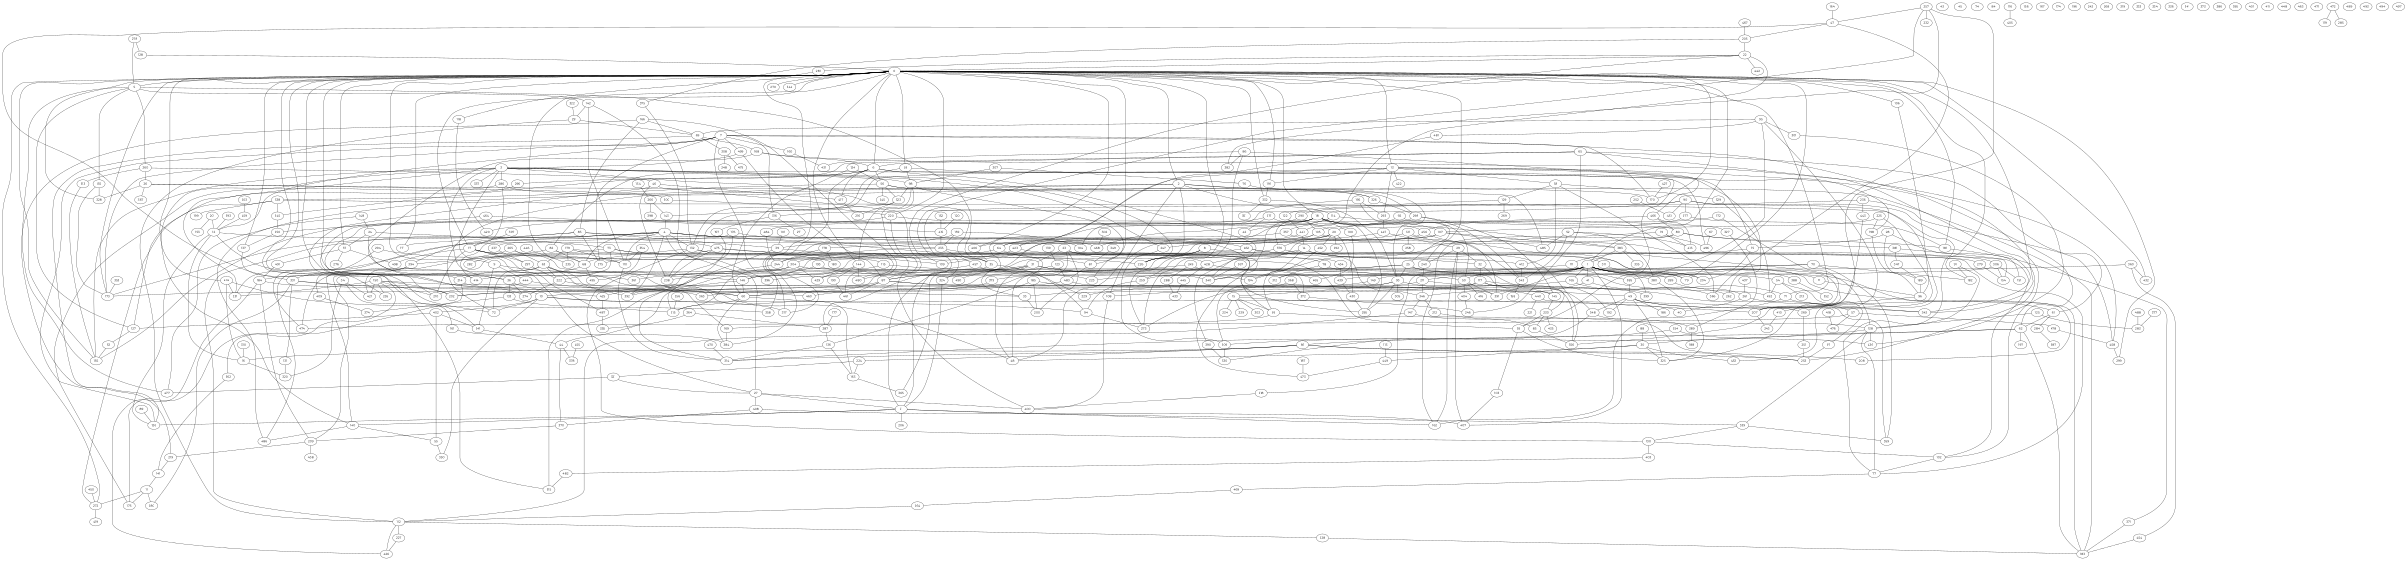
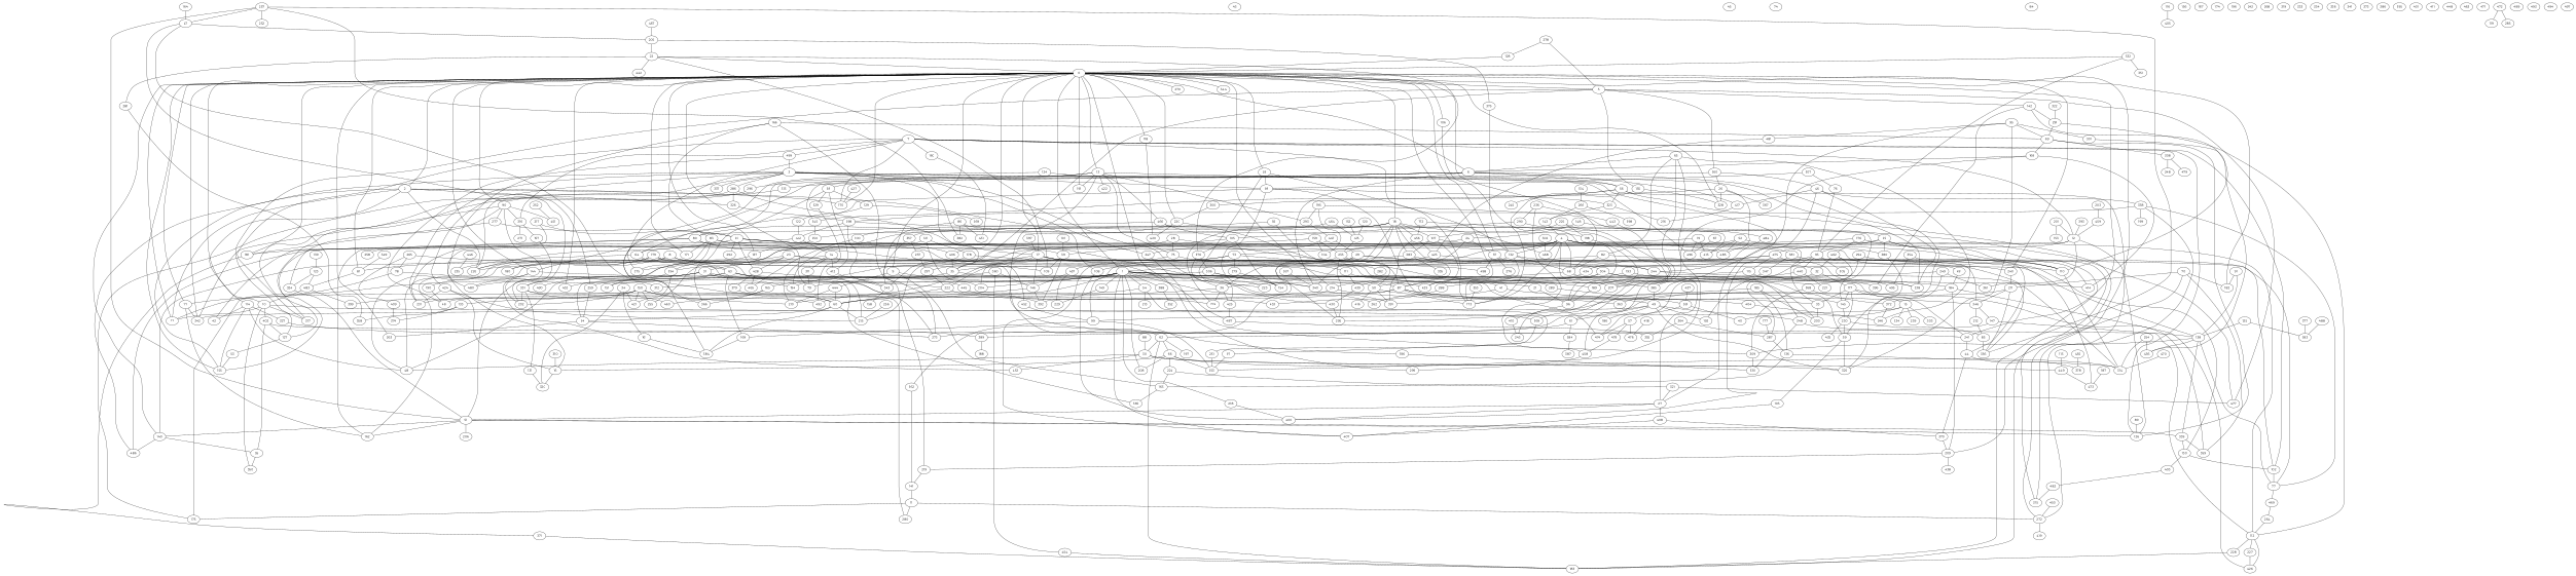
  graph {
    fontname=Montserrat
    node [fontname=Montserrat]
    edge [fontname=Montserrat]
    0
    1
    2
    5
    6
    9
    10
    13
    17
    18
    37
    58
    71
    72
    79
    81
    106
    118
    137
    140
    144
    155
    170
    171
    173
    182
    191
    214
    240
    241
    259
+   263
    270
    272
    299
    328
    342
    344
    406
    432
    21
    41
    50
    54
    149
    165
    204
    208
    218
    223
    289
    312
    388
    391
    396
    399
    407
    108
    114
    226
    326
    486
    35
    127
    135
    142
    260
    477
    56
    59
    296
    340
    345
    384
    417
    163
    444
    317
    350
    369
    402
    38
    62
    64
    75
    238
    293
    422
    466
    146
    210
    297
    487
    498
    468
    87
    100
    107
    274
    295
    383
    456
    276
    491
    98
    132
    262
    162
    483
    96
    420
    255
    55
    480
    429
    190
    332
    33
    362
    211
    44
    94
    419
    346
    404
    416
    97
    213
    492
    229
    366
    460
    400
    261
    352
    48
    42
    327
    298
    3
    27
    36
    231
    247
    286
    337
    424
    496
    51
    408
    133
    425
    323
    363
    309
    175
    16
    215
    4
    68
    110
    112
    233
    392
    200
    495
    314
    227
    228
    426
    130
    304
    457
    53
    291
    26
    46
    313
    183
    315
    245
    325
    103
    250
    216
    7
    12
    102
    126
    160
    275
    316
    499
    361
    475
    77
    431
    157
    271
    461
    8
    207
    273
    243
    365
    60
    251
    11
    280
    320
    115
    434
    412
    129
    329
    30
    66
    197
    111
    447
    413
    80
    105
    14
    194
    311
    390
    330
    343
    15
    40
    99
    234
    239
    303
    169
    253
    222
    355
    49
    145
    465
    485
    138
    335
    423
    19
    20
    292
    428
    430
    452
    379
    445
    410
    22
    109
    281
    376
    442
    358
    306
    23
    31
    356
    490
    24
    73
    279
    282
    25
    93
    202
    380
    305
    440
    300
    367
    220
    206
    339
    370
    28
    151
    189
    29
    32
    117
    192
    449
    453
    473
    359
    230
    34
    161
    421
    374
    184
    122
    269
    39
    147
    212
    43
    378
    209
    45
    338
    199
    47
    205
    331
    375
    131
    61
    186
    348
    284
    246
    52
    158
    441
    143
    57
    474
    476
    478
    458
    387
    224
    63
    65
    82
    394
    321
    67
    69
    168
    308
    414
    248
    479
    70
    219
    438
    154
    74
    385
    439
    76
    469
    264
    78
    181
    381
    371
    347
    83
    84
    85
    86
    198
    382
    88
    89
    90
    277
    324
    451
    91
    436
    92
    357
    237
    221
    95
    301
    481
    101
    113
    389
    116
    405
    435
    120
    415
    121
    178
    258
    180
    244
    123
    124
    125
    283
    128
    403
    482
    134
    266
    398
    136
    139
    141
    188
    148
    150
    152
    156
    159
    104
    164
    166
    167
    172
    174
    176
    462
    287
    177
    179
    235
    185
    187
    351
    193
    195
    196
    201
    153
    203
    459
    217
    225
    236
    290
    443
    484
    242
    249
    288
    372
    433
    252
    254
    256
    257
    232
    265
    409
    267
    268
    278
    294
    302
    307
    310
    319
    322
    333
    334
    336
    341
    349
    353
    354
    360
    454
    364
    368
    373
    377
    386
    393
    395
    397
    401
    411
    418
    427
    437
    446
    448
    450
    455
    463
    464
    467
    470
    471
    472
    119
    285
    488
    489
    493
    494
    497
    0 -- 1
    0 -- 2
    0 -- 5
    0 -- 6
    0 -- 9
    0 -- 10
    0 -- 13
    0 -- 17
    0 -- 18
    0 -- 37
    0 -- 58
    0 -- 71
    0 -- 72
    0 -- 79
    0 -- 81
    0 -- 106
    0 -- 118
    0 -- 137
    0 -- 140
    0 -- 144
    0 -- 155
    0 -- 170
    0 -- 171
    0 -- 173
    0 -- 182
    0 -- 191
    0 -- 214
    0 -- 240
    0 -- 241
    0 -- 259
+   0 -- 263
    0 -- 270
    0 -- 272
    0 -- 299
    0 -- 328
    0 -- 342
    0 -- 344
    0 -- 406
    0 -- 432
    1 -- 79
    1 -- 259
    1 -- 21
    1 -- 41
    1 -- 50
    1 -- 54
    1 -- 149
    1 -- 165
    1 -- 204
    1 -- 208
    1 -- 218
    1 -- 223
    1 -- 289
    1 -- 312
    1 -- 388
    1 -- 391
    1 -- 396
    1 -- 399
    1 -- 407
    2 -- 72
    2 -- 170
    2 -- 108
    2 -- 114
    2 -- 226
    2 -- 326
    2 -- 486
    5 -- 35
    5 -- 127
    5 -- 135
    5 -- 142
    5 -- 260
    5 -- 477
    6 -- 56
    6 -- 59
    6 -- 296
    6 -- 340
    6 -- 345
    6 -- 384
    6 -- 417
    9 -- 241
    9 -- 163
    9 -- 444
    10 -- 72
    10 -- 317
    10 -- 350
    10 -- 369
    10 -- 402
    13 -- 191
    13 -- 38
    13 -- 62
    13 -- 64
    13 -- 75
    13 -- 238
    13 -- 293
    13 -- 422
    13 -- 466
    17 -- 59
    17 -- 146
    17 -- 210
    17 -- 297
    17 -- 487
    17 -- 498
    18 -- 340
    18 -- 210
    18 -- 468
    18 -- 87
    18 -- 100
    18 -- 107
    18 -- 274
    18 -- 295
    18 -- 383
    18 -- 456
    37 -- 498
    37 -- 276
    37 -- 491
    58 -- 98
    58 -- 132
    58 -- 262
    71 -- 342
    71 -- 162
    81 -- 483
    106 -- 96
    118 -- 420
    137 -- 255
    140 -- 486
    140 -- 55
    144 -- 480
    144 -- 429
    144 -- 190
-   191 -- 332
    214 -- 33
    214 -- 362
    240 -- 211
    241 -- 44
    259 -- 94
    272 -- 419
    406 -- 35
    21 -- 96
    41 -- 262
    41 -- 346
    50 -- 391
    50 -- 404
    50 -- 416
    54 -- 97
    54 -- 213
    54 -- 492
    149 -- 229
    165 -- 366
    165 -- 460
    218 -- 400
    289 -- 261
    388 -- 352
    108 -- 400
    114 -- 48
    114 -- 42
    114 -- 327
    326 -- 298
    35 -- 87
    35 -- 94
    127 -- 53
    135 -- 173
    135 -- 328
    142 -- 396
    142 -- 110
    142 -- 291
    260 -- 26
    260 -- 46
    260 -- 313
    56 -- 298
    56 -- 323
    56 -- 183
    56 -- 315
    56 -- 245
    59 -- 325
    59 -- 103
    296 -- 127
    345 -- 250
    417 -- 216
    163 -- 365
    444 -- 210
    444 -- 60
    369 -- 251
    402 -- 241
    402 -- 127
    402 -- 55
    38 -- 366
    38 -- 412
    38 -- 129
    38 -- 329
    62 -- 183
    62 -- 30
    62 -- 66
    62 -- 197
    64 -- 81
    64 -- 215
    75 -- 204
    75 -- 111
    293 -- 447
    466 -- 413
    466 -- 80
    466 -- 105
    146 -- 392
    146 -- 60
    297 -- 222
    487 -- 355
    87 -- 173
    87 -- 461
    87 -- 60
    87 -- 49
    87 -- 145
    100 -- 465
    107 -- 383
    107 -- 429
    107 -- 231
    107 -- 485
    383 -- 1
    383 -- 138
    383 -- 335
    456 -- 391
    456 -- 423
    491 -- 184
    98 -- 144
    98 -- 223
    98 -- 323
    98 -- 363
    132 -- 35
    132 -- 87
    132 -- 68
    132 -- 130
    483 -- 10
    483 -- 399
    96 -- 410
    55 -- 350
    190 -- 461
    332 -- 0
    332 -- 93
    332 -- 351
    33 -- 200
    362 -- 141
    211 -- 346
    211 -- 273
    211 -- 356
    44 -- 370
    44 -- 378
+   94 -- 263
    94 -- 273
    346 -- 147
    346 -- 212
    404 -- 246
    97 -- 253
    261 -- 40
    261 -- 57
    327 -- 389
    298 -- 343
    298 -- 145
    298 -- 441
    3 -- 155
    3 -- 226
    3 -- 35
    3 -- 98
    3 -- 27
    3 -- 36
    3 -- 231
    3 -- 247
    3 -- 286
    3 -- 337
    3 -- 424
    3 -- 496
    27 -- 400
    27 -- 51
    27 -- 408
    36 -- 274
    36 -- 133
    36 -- 425
    247 -- 309
    286 -- 17
    286 -- 326
    286 -- 175
    424 -- 231
    424 -- 16
    424 -- 215
    51 -- 140
    51 -- 162
    51 -- 126
    51 -- 206
    51 -- 339
    408 -- 407
    408 -- 370
    133 -- 358
    133 -- 374
    425 -- 487
    323 -- 216
    323 -- 143
    309 -- 330
    16 -- 320
    4 -- 173
    4 -- 486
    4 -- 468
    4 -- 132
    4 -- 33
    4 -- 27
    4 -- 68
    4 -- 110
    4 -- 112
    4 -- 233
    4 -- 392
    68 -- 0
    68 -- 214
    68 -- 495
    110 -- 314
    112 -- 227
    112 -- 228
    112 -- 426
    233 -- 295
    233 -- 304
    233 -- 457
    227 -- 426
    228 -- 183
    130 -- 102
    130 -- 403
    304 -- 429
    304 -- 36
    304 -- 184
    304 -- 348
    457 -- 146
    457 -- 229
    53 -- 155
    291 -- 112
    291 -- 69
    26 -- 328
    26 -- 485
    26 -- 300
    26 -- 367
    46 -- 417
    46 -- 238
    46 -- 400
    46 -- 338
    313 -- 155
    103 -- 407
    250 -- 137
    7 -- 170
    7 -- 173
    7 -- 317
    7 -- 12
    7 -- 102
    7 -- 126
    7 -- 160
    7 -- 275
    7 -- 316
    7 -- 499
    12 -- 16
    12 -- 126
    12 -- 361
    12 -- 475
    102 -- 77
    160 -- 431
    316 -- 157
    316 -- 271
    499 -- 3
    499 -- 461
    475 -- 140
    475 -- 238
    475 -- 115
    475 -- 434
    77 -- 469
    157 -- 202
    8 -- 226
    8 -- 48
    8 -- 207
    8 -- 273
    207 -- 243
    60 -- 384
    60 -- 94
    60 -- 215
    251 -- 253
    11 -- 272
    11 -- 175
    11 -- 280
    115 -- 50
    115 -- 414
    434 -- 439
    412 -- 343
    129 -- 122
    129 -- 269
    329 -- 492
    30 -- 48
    30 -- 325
    30 -- 449
    30 -- 453
    66 -- 208
    66 -- 16
    66 -- 314
    66 -- 253
    66 -- 224
    111 -- 385
    111 -- 439
    447 -- 247
    447 -- 29
    80 -- 162
    80 -- 109
    80 -- 181
    80 -- 381
    105 -- 376
    105 -- 39
    14 -- 275
    14 -- 412
    14 -- 194
    14 -- 311
    14 -- 390
    311 -- 79
    390 -- 330
    343 -- 158
    15 -- 40
    15 -- 99
    15 -- 234
    15 -- 239
    15 -- 303
    99 -- 169
    99 -- 253
    169 -- 384
    222 -- 274
    222 -- 60
    49 -- 342
    49 -- 325
    49 -- 192
    49 -- 61
    49 -- 186
    49 -- 348
    145 -- 230
    138 -- 309
    138 -- 77
    138 -- 339
    138 -- 436
    423 -- 99
    423 -- 244
    19 -- 496
    19 -- 413
    19 -- 194
    20 -- 406
    20 -- 226
    20 -- 292
    20 -- 428
    20 -- 430
    20 -- 452
    428 -- 465
    428 -- 379
    428 -- 445
    430 -- 295
    452 -- 99
    379 -- 60
    445 -- 433
    410 -- 243
    22 -- 0
    22 -- 109
    22 -- 281
    22 -- 376
    22 -- 442
    281 -- 358
    376 -- 425
    376 -- 306
    306 -- 340
    306 -- 151
    306 -- 154
    23 -- 48
    23 -- 200
    23 -- 428
    23 -- 31
    23 -- 356
    31 -- 340
    31 -- 480
    31 -- 51
    31 -- 365
    31 -- 194
    31 -- 490
    24 -- 37
    24 -- 36
    24 -- 73
    73 -- 226
    73 -- 222
    73 -- 279
    73 -- 282
    279 -- 154
    25 -- 183
    25 -- 315
    25 -- 93
    25 -- 202
    25 -- 380
    93 -- 108
    93 -- 295
    93 -- 44
    93 -- 305
    93 -- 440
    380 -- 325
    440 -- 207
    440 -- 221
    300 -- 220
    220 -- 0
    220 -- 87
    220 -- 420
    220 -- 80
    339 -- 130
    339 -- 359
    370 -- 209
    28 -- 75
    28 -- 151
    28 -- 189
    189 -- 96
    29 -- 240
    29 -- 407
    29 -- 162
    29 -- 32
    32 -- 117
    32 -- 192
    117 -- 33
    117 -- 15
    117 -- 145
    117 -- 359
    117 -- 230
    449 -- 473
    230 -- 59
    230 -- 85
    230 -- 435
    34 -- 320
    34 -- 161
    34 -- 421
    161 -- 384
    184 -- 363
    184 -- 426
    184 -- 209
    122 -- 441
    39 -- 392
    39 -- 109
    147 -- 112
    147 -- 389
    212 -- 85
    209 -- 219
    209 -- 438
    338 -- 272
    338 -- 345
    338 -- 77
    338 -- 199
    47 -- 366
    47 -- 205
    47 -- 331
    205 -- 22
    205 -- 375
    331 -- 460
    331 -- 280
    331 -- 202
    331 -- 131
    375 -- 132
    131 -- 320
    61 -- 62
    61 -- 284
    348 -- 330
    348 -- 138
    284 -- 387
    52 -- 413
    52 -- 343
    52 -- 485
    52 -- 380
    441 -- 64
    441 -- 14
    143 -- 4
    57 -- 474
    57 -- 476
    57 -- 478
    478 -- 458
    458 -- 299
    224 -- 163
    224 -- 321
    63 -- 72
    63 -- 48
    63 -- 392
    63 -- 169
    63 -- 222
    63 -- 474
    65 -- 6
    65 -- 253
    65 -- 61
    65 -- 246
    65 -- 82
    82 -- 68
    82 -- 77
    82 -- 394
    394 -- 421
    394 -- 331
    321 -- 477
    321 -- 27
    67 -- 496
    69 -- 126
    69 -- 168
    69 -- 308
    168 -- 6
    168 -- 458
    168 -- 414
    308 -- 248
    308 -- 479
    70 -- 182
    70 -- 211
    70 -- 359
    70 -- 209
    219 -- 141
    154 -- 105
    385 -- 49
    439 -- 430
    76 -- 93
    469 -- 264
    264 -- 112
    78 -- 71
    78 -- 312
    181 -- 0
    181 -- 371
    381 -- 102
    381 -- 347
    371 -- 183
    347 -- 189
    83 -- 171
    83 -- 275
    83 -- 473
    83 -- 39
    83 -- 394
    85 -- 356
    86 -- 431
    86 -- 273
    86 -- 198
    86 -- 382
    198 -- 96
    88 -- 30
    89 -- 126
    90 -- 342
    90 -- 316
    90 -- 453
    90 -- 277
    90 -- 324
    90 -- 451
    277 -- 20
    277 -- 181
    324 -- 51
    91 -- 182
    91 -- 138
    92 -- 50
    92 -- 357
    357 -- 343
    357 -- 237
    237 -- 297
    95 -- 325
    95 -- 69
    95 -- 385
    95 -- 301
    95 -- 481
    301 -- 436
    481 -- 423
    101 -- 39
    113 -- 449
    389 -- 188
    116 -- 405
    120 -- 415
    415 -- 233
    121 -- 204
    121 -- 178
    121 -- 258
    178 -- 180
    178 -- 244
    244 -- 238
    123 -- 483
    123 -- 324
    124 -- 56
    124 -- 60
    125 -- 138
    125 -- 283
    128 -- 0
    403 -- 482
    482 -- 315
    134 -- 266
    266 -- 143
    266 -- 398
    136 -- 163
    136 -- 314
    139 -- 123
    141 -- 11
    148 -- 477
    148 -- 24
    150 -- 210
    150 -- 255
    150 -- 492
    150 -- 231
    150 -- 175
    150 -- 202
    150 -- 421
    152 -- 415
    159 -- 317
    159 -- 233
    159 -- 104
    164 -- 47
    166 -- 480
    166 -- 69
    166 -- 219
    166 -- 83
    172 -- 456
    172 -- 207
    176 -- 215
    176 -- 414
    176 -- 462
    462 -- 346
    462 -- 32
    462 -- 287
    287 -- 136
    177 -- 287
    179 -- 110
    179 -- 63
    179 -- 180
    179 -- 235
    185 -- 391
    185 -- 200
    185 -- 136
    187 -- 473
    193 -- 223
    193 -- 314
    195 -- 293
    195 -- 25
    195 -- 104
    201 -- 12
    201 -- 153
    203 -- 459
    459 -- 12
-   217 -- 155
+   114 -- 155
    217 -- 42
    217 -- 20
    225 -- 369
    225 -- 107
    225 -- 198
    236 -- 458
    236 -- 290
    236 -- 443
    290 -- 105
    290 -- 484
    443 -- 207
    484 -- 244
    249 -- 361
    249 -- 288
    249 -- 372
    288 -- 433
    372 -- 246
    252 -- 451
    254 -- 314
    254 -- 436
    256 -- 215
    257 -- 51
    257 -- 356
    257 -- 47
    257 -- 382
    257 -- 232
    265 -- 63
    265 -- 78
    265 -- 409
    409 -- 374
    267 -- 340
    278 -- 5
    278 -- 128
    294 -- 110
    294 -- 474
    302 -- 468
    307 -- 98
    307 -- 76
    310 -- 16
    322 -- 291
    349 -- 81
    353 -- 173
    354 -- 110
    354 -- 495
    360 -- 432
    360 -- 146
    360 -- 454
    454 -- 183
    364 -- 355
    364 -- 287
    368 -- 309
    368 -- 372
    377 -- 283
    393 -- 12
    397 -- 17
    418 -- 476
    427 -- 170
    437 -- 261
    446 -- 235
    450 -- 272
    455 -- 378
    464 -- 250
    464 -- 415
    467 -- 205
    470 -- 314
    472 -- 119
    472 -- 285
    488 -- 283
  }
